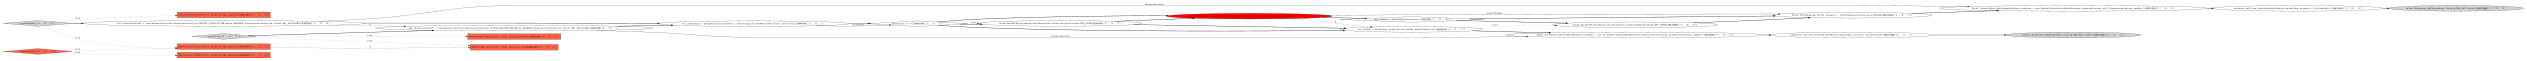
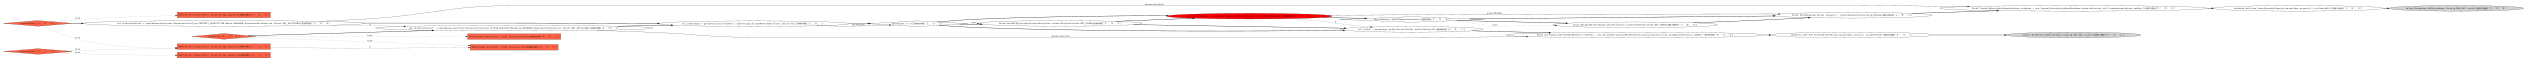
  digraph {
    fontname="IBM Plex Mono"
    rankdir=LR
    node [fillcolor=white fontname="IBM Plex Mono" shape=ellipse style=filled]
    edge [fontname="IBM Plex Mono" style=bold]
    n1 [label="final PropertyDescriptionReprRenderer renderer = new PropertyDescriptionReprRenderer(resourceContext,null,JsonRepresentation.newMap())@@@13@@@['1', '0', '0']"]
    n2 [label="renderer.with(new ParentSpecAndProperty(parentSpec,property)).includesSelf()@@@14@@@['1', '0', '0']"]
    n3 [fillcolor=lightgray label="return Responses.ofOk(renderer,Caching.ONE_DAY).build()@@@15@@@['1', '0', '0']"]
    n4 [label="final ActionDescriptionReprRenderer renderer = new ActionDescriptionReprRenderer(resourceContext,null,JsonRepresentation.newMap())@@@9@@@['0', '0', '1']"]
    n5 [label="renderer.with(new ParentSpecAndAction(parentSpec,action)).includesSelf()@@@10@@@['0', '0', '1']"]
    n6 [fillcolor=lightgray label="return Responses.ofOk(renderer,Caching.ONE_DAY).build()@@@11@@@['0', '0', '1']"]
    n7 [fillcolor=tomato label="@PathParam(\"domainType\") final String domainType@@@2@@@['0', '1', '0']" shape=box]
    n8 [fillcolor=tomato label="@PathParam(\"propertyId\") final String propertyId@@@2@@@['1', '0', '0']" shape=box]
    n9 [label="final OneToOneAssociation property = (OneToOneAssociation)objectMember@@@12@@@['1', '0', '0']"]
    n10 [label="parentSpec == null@@@5@@@['1', '0', '1']" shape=diamond]
    n11 [fillcolor=red label="val objectMember = parentSpec.getAssociation(propertyId).orElseThrow(null)@@@8@@@['1', '0', '0']"]
    n12 [label="throw RestfulObjectsApplicationException.create(HttpStatusCode.NOT_FOUND)@@@6@@@['1', '0', '1']"]
    n13 [label="val action = parentSpec.getAction(actionId).orElseThrow(null)@@@8@@@['0', '0', '1']"]
    n14 [label="objectMember.isOneToManyAssociation()@@@9@@@['1', '0', '0']" shape=diamond]
    n15 [label="val resourceContext = createResourceContext(RepresentationType.ACTION_DESCRIPTION,Where.ANYWHERE,RepresentationService.Intent.NOT_APPLICABLE)@@@3@@@['0', '0', '1']"]
    n16 [label="val parentSpec = getSpecificationLoader().specForLogicalTypeName(domainType).orElse(null)@@@4@@@['1', '0', '1']"]
-   n17 [fillcolor=lightgray label="typeProperty['1', '0', '0']" shape=diamond]
+   n17 [fillcolor=tomato label="typeProperty['1', '0', '0']" shape=diamond]
    n18 [fillcolor=tomato label="@PathParam(\"propertyId\") final String propertyId@@@2@@@['1', '1', '0']" shape=box]
    n19 [label="val resourceContext = createResourceContext(RepresentationType.PROPERTY_DESCRIPTION,Where.ANYWHERE,RepresentationService.Intent.NOT_APPLICABLE)@@@3@@@['1', '0', '0']"]
    n20 [fillcolor=tomato label="@PathParam(\"actionId\") final String actionId@@@2@@@['0', '0', '1']" shape=box]
    n21 [fillcolor=tomato label="typeProperty['0', '1', '0']" shape=diamond]
    n22 [label="throw RestfulObjectsApplicationException.create(HttpStatusCode.NOT_FOUND)@@@10@@@['1', '0', '0']"]
    n23 [fillcolor=tomato label="@PathParam(\"domainType\") final String domainType@@@2@@@['0', '0', '1']" shape=box]
-   n24 [fillcolor=lightgray label="typeAction['0', '0', '1']" shape=diamond]
+   n24 [fillcolor=tomato label="typeAction['0', '0', '1']" shape=diamond]
    n1 -> n2
    n2 -> n3
    n4 -> n5
    n5 -> n6
    n9 -> n1
    n10 -> n11
    n10 -> n12
    n10 -> n12 [label=true style=dotted]
    n10 -> n13
    n11 -> n9 [label=objectMember style=solid]
    n11 -> n13 [label=0 style=dashed]
    n11 -> n14
    n12 -> n11
    n12 -> n13
    n13 -> n4
    n14 -> n9
    n14 -> n22 [label=true style=dotted]
    n14 -> n22
    n15 -> n4 [label=resourceContext style=solid]
    n15 -> n16
    n16 -> n10 [label=parentSpec style=solid]
    n16 -> n10
    n17 -> n8 [label=true style=dotted]
    n17 -> n18 [label=true style=dotted]
    n17 -> n19
    n18 -> n20 [label=0 style=dashed]
    n19 -> n1 [label=resourceContext style=solid]
    n19 -> n15 [label=0 style=dashed]
    n19 -> n16
    n21 -> n7 [label=true style=dotted]
    n21 -> n18 [label=true style=dotted]
    n22 -> n9
    n24 -> n15
    n24 -> n20 [label=true style=dotted]
    n24 -> n23 [label=true style=dotted]
  }
